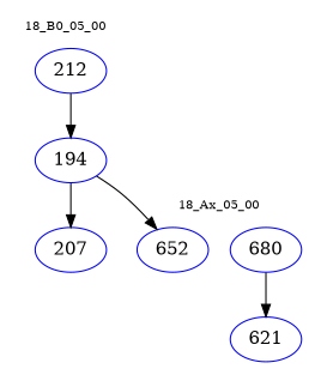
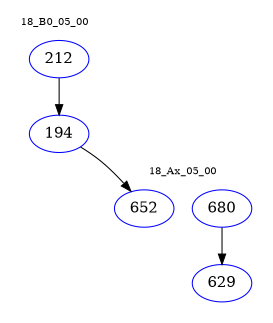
  digraph {
    node [color=blue]
    edge [color=black]
    n1 [label=680]
-   n2 [label=621]
+   n2 [label=629]
    n3 [label=652]
    n4 [label=212]
    n5 [label=194]
-   n6 [label=207]
    subgraph cluster_1 {
      color=white
      fontsize=10
      label="18_Ax_05_00"
      n1
      n2
      n3
    }
    subgraph cluster_2 {
      color=white
      fontsize=10
      label="18_B0_05_00"
      n4
      n5
-     n6
    }
    n1 -> n2
    n4 -> n5
    n5 -> n3
-   n5 -> n6
  }
